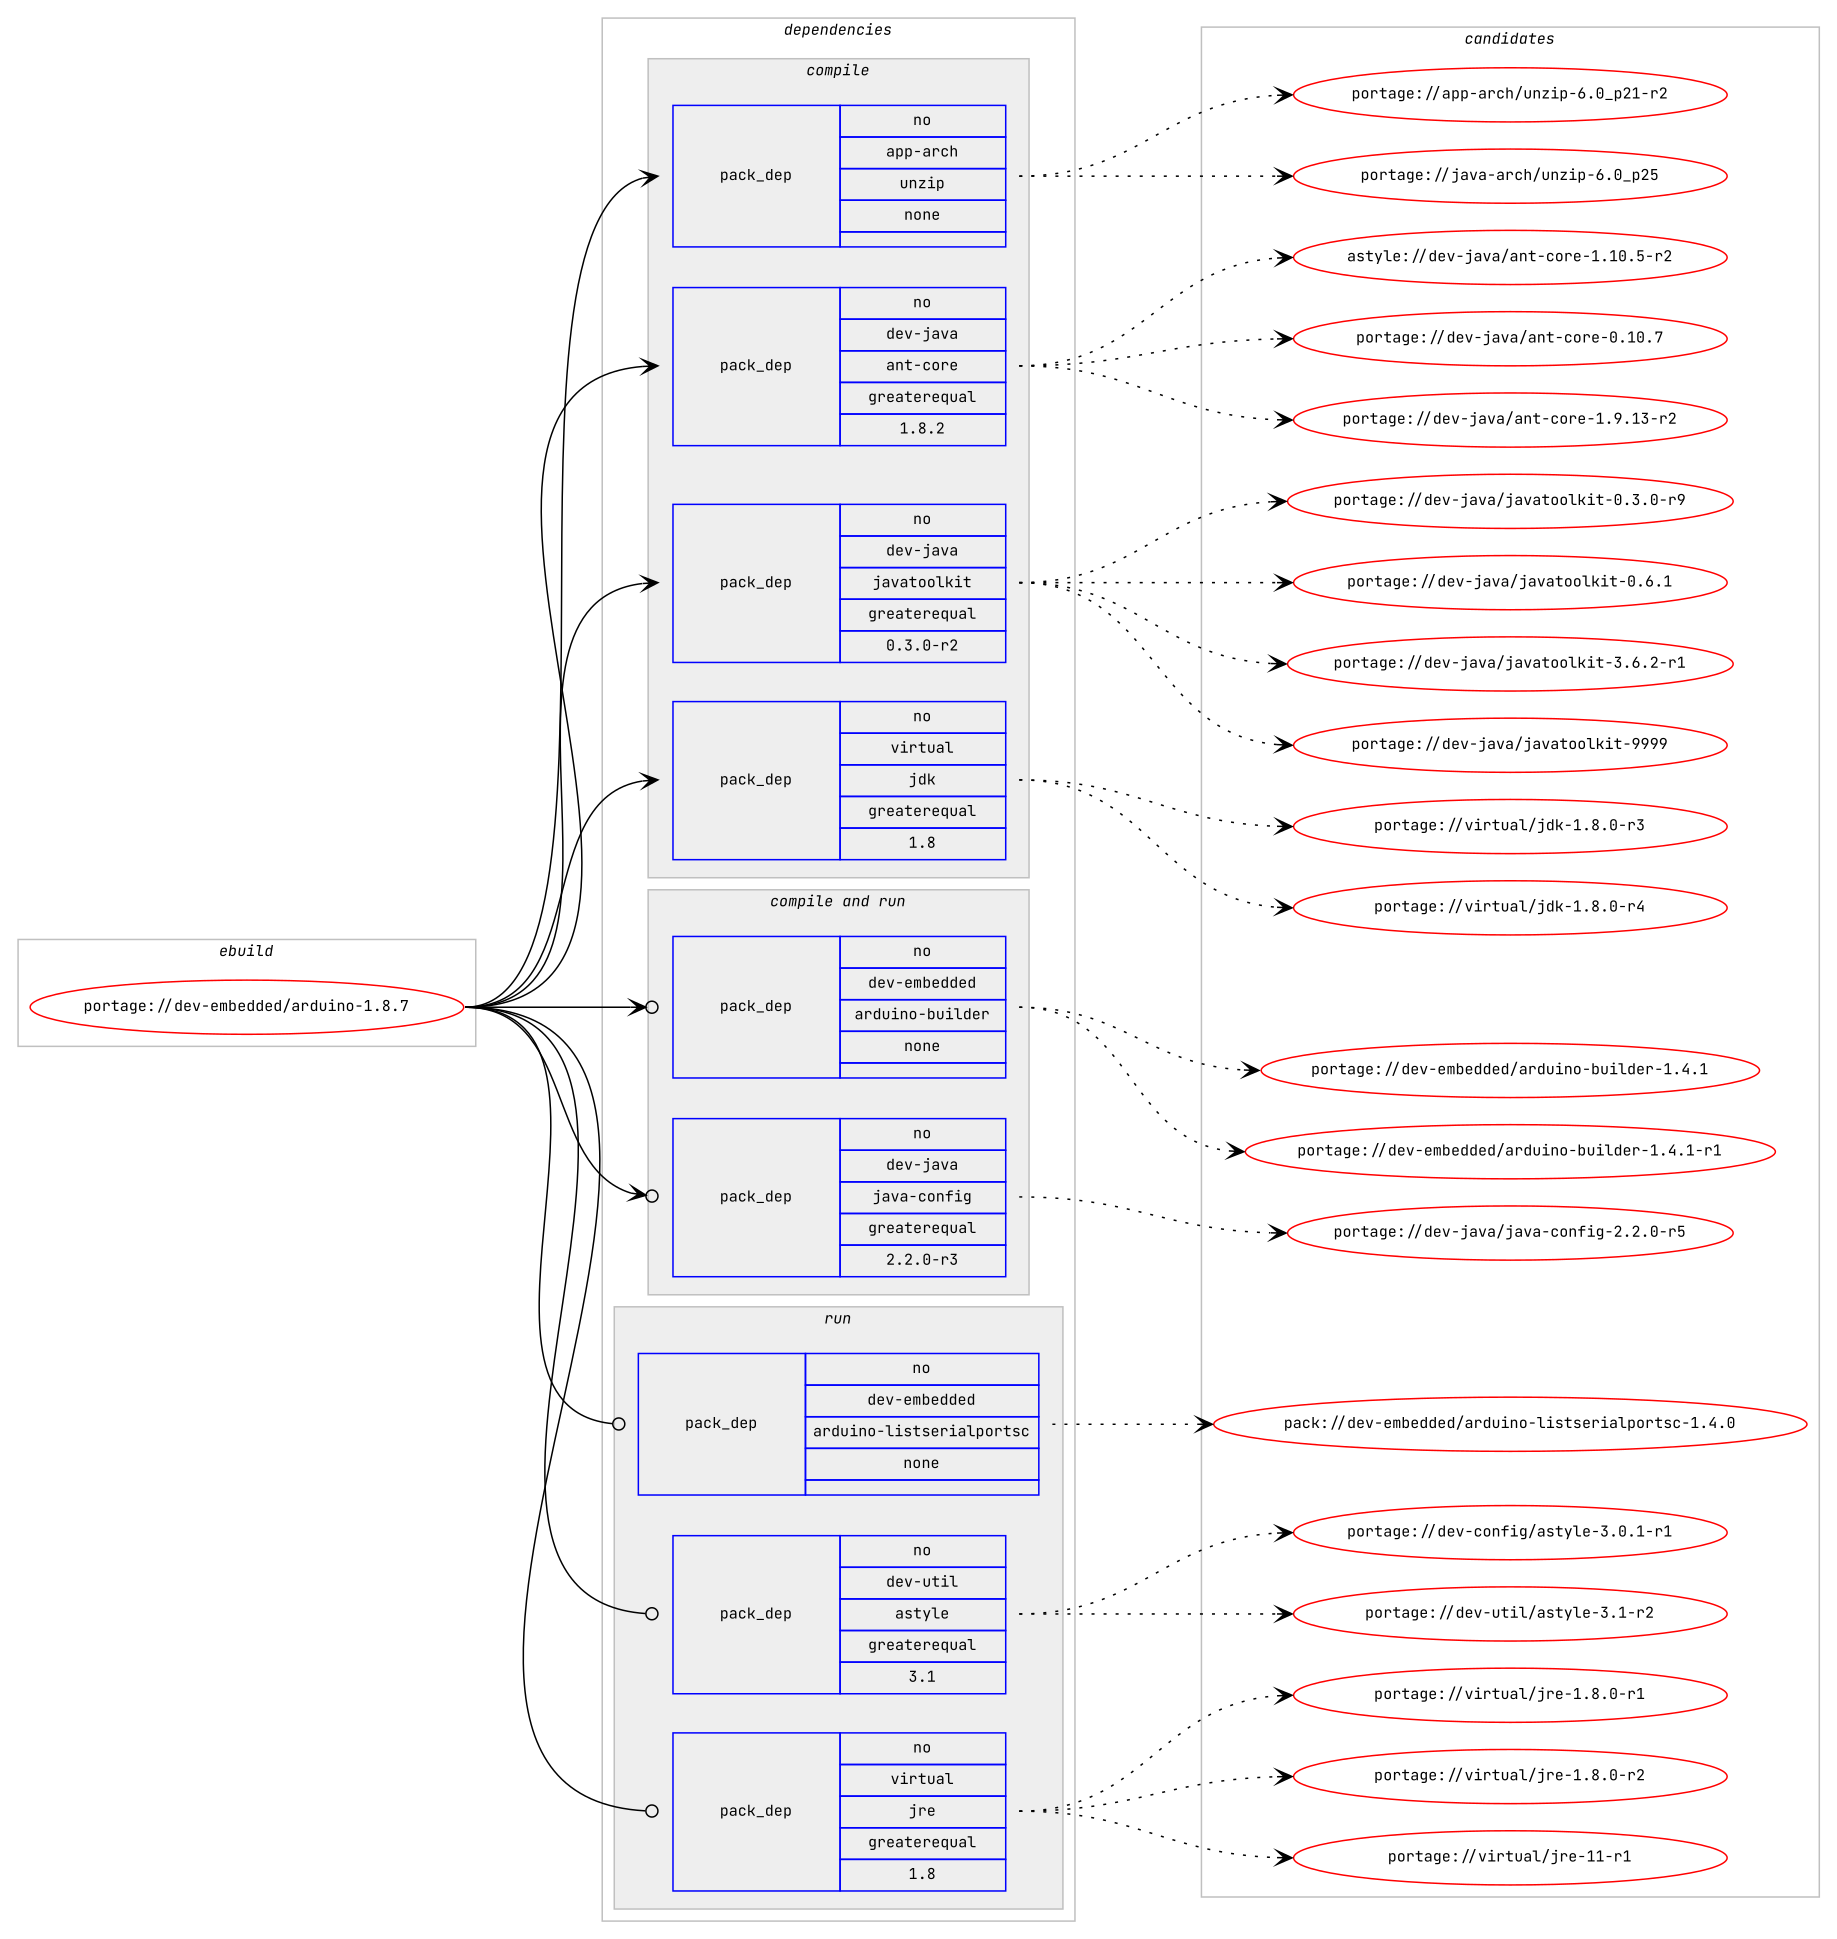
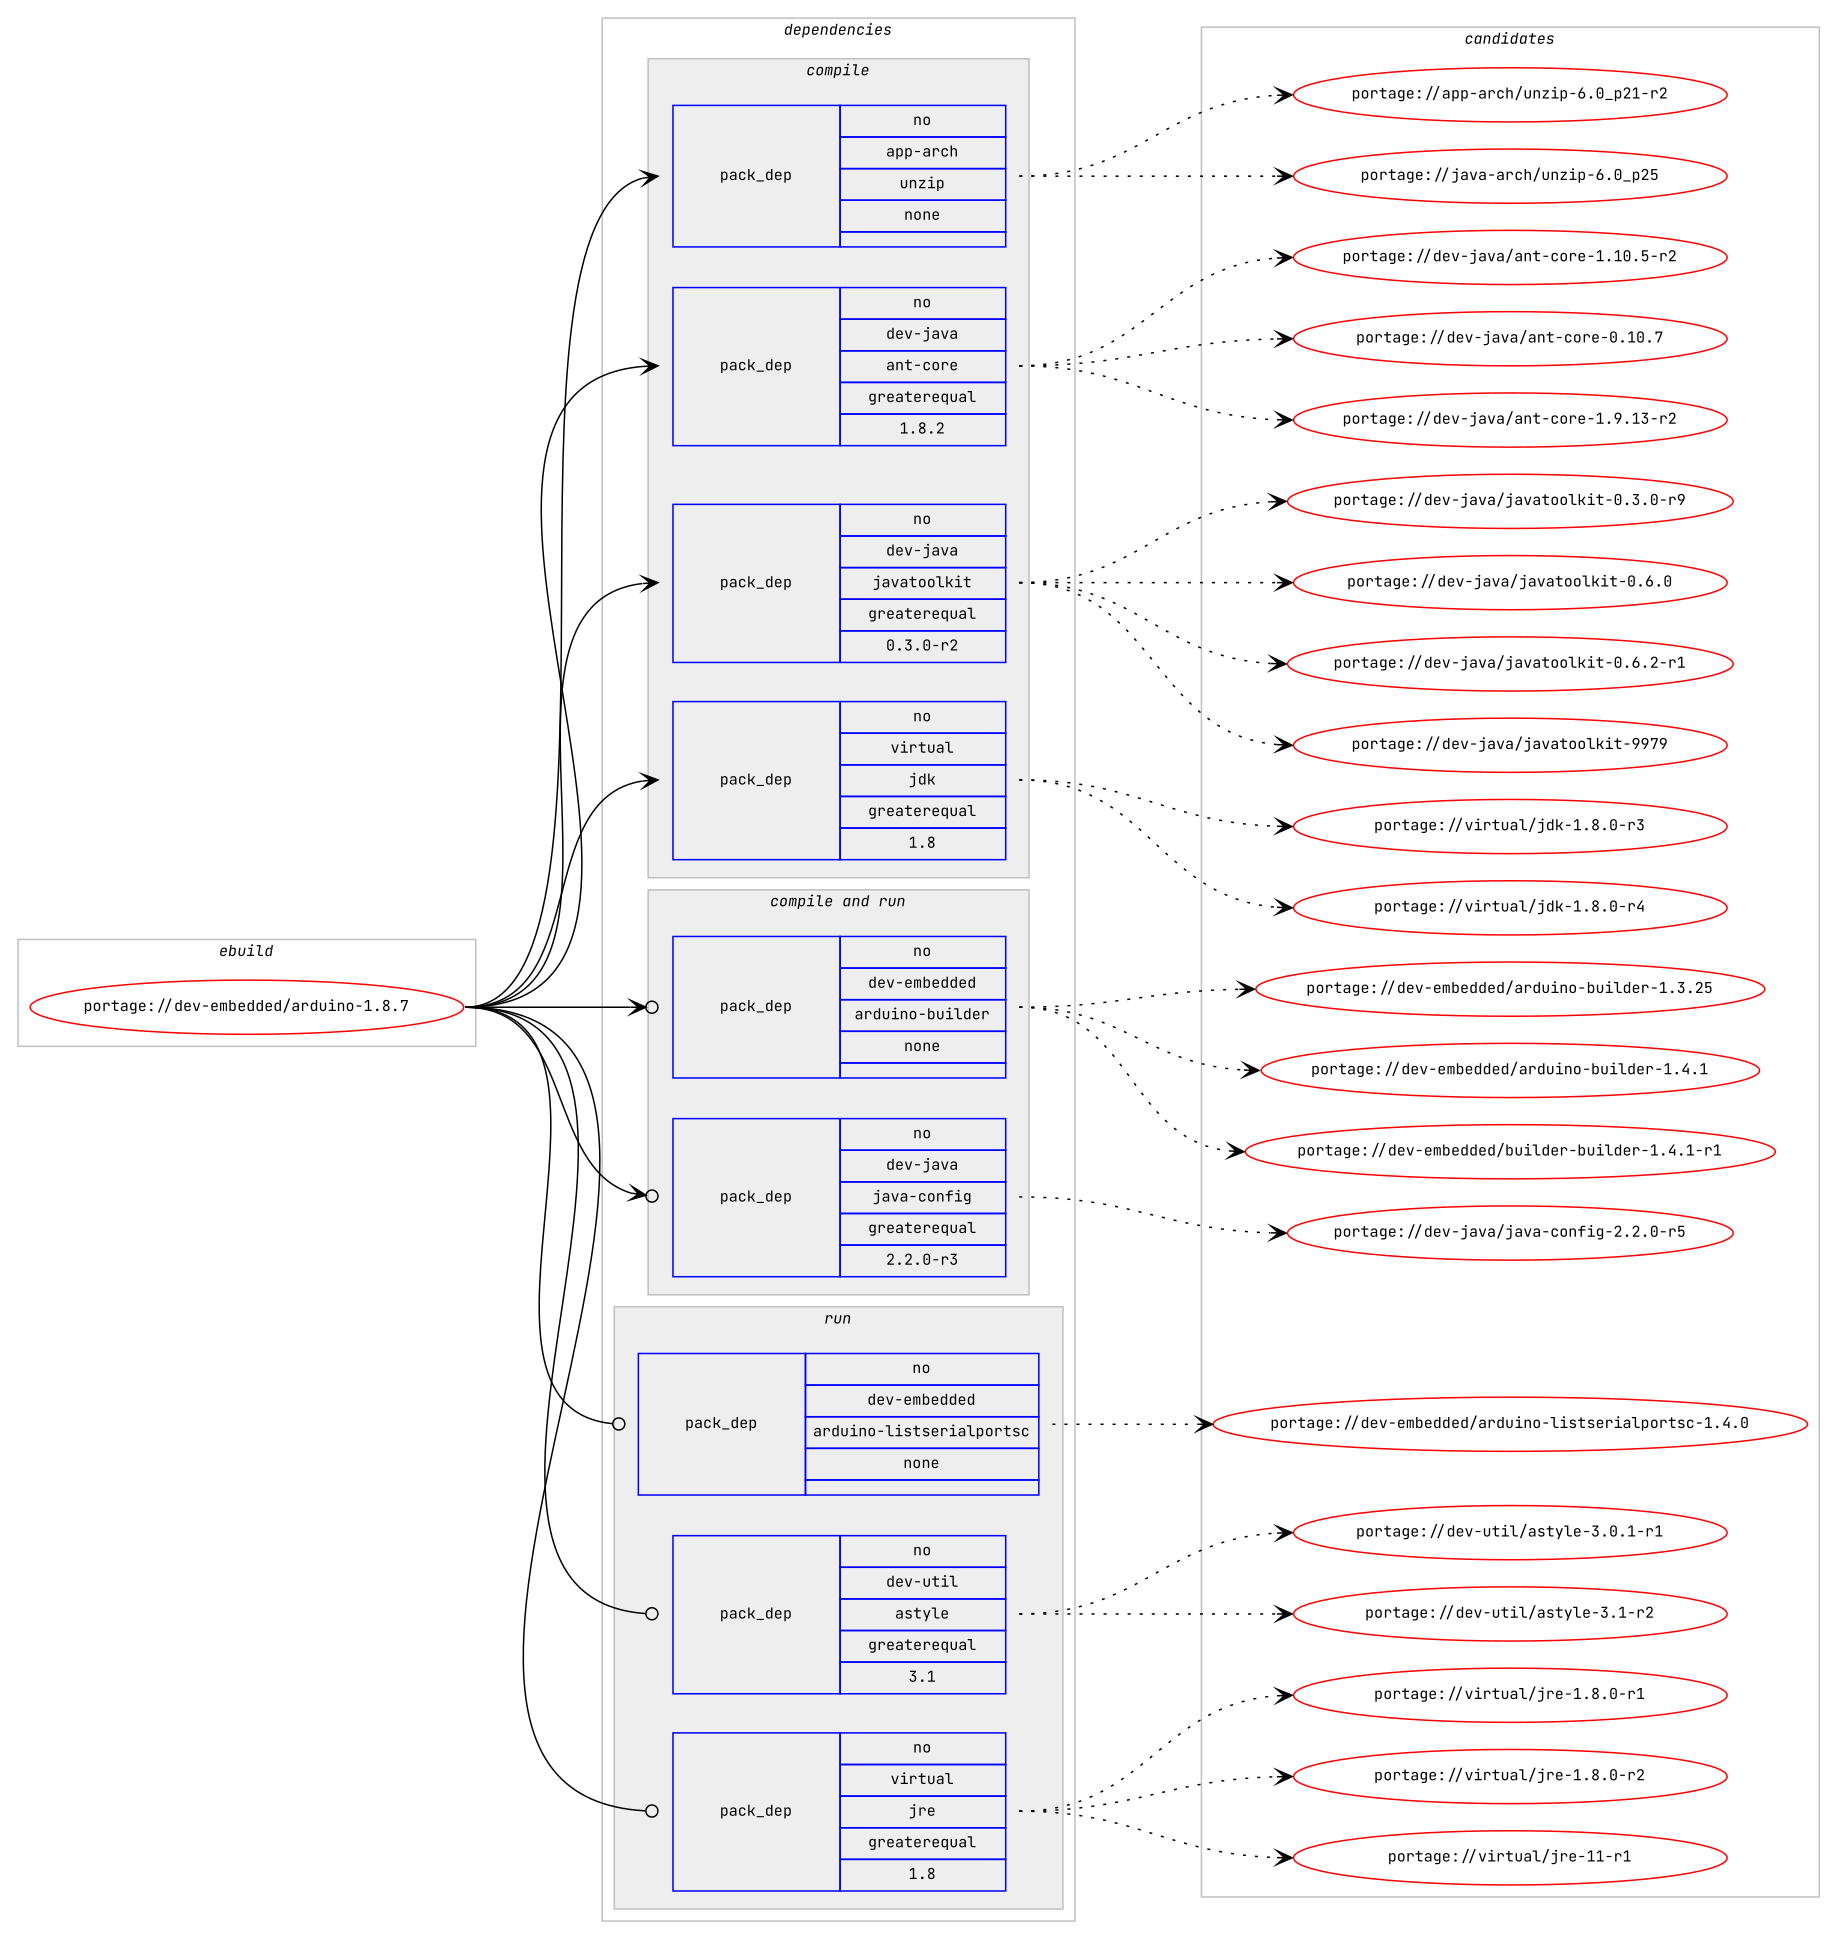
  digraph {
    compound=true
    concentrate=true
    fontname="JetBrains Mono"
    fontsize=10
    newrank=true
    rankdir=LR
    ranksep=1.5
    node [color=red fontname="JetBrains Mono" fontsize=10]
    edge [arrowhead=vee fontname="JetBrains Mono" headport=w style=dotted tailport=e weight=100]
    n1 [label="portage://dev-embedded/arduino-1.8.7" width=4]
    n2 [color=blue label=<<TABLE BORDER="0" CELLBORDER="1" CELLSPACING="0" CELLPADDING="4" WIDTH="220"><TR><TD ROWSPAN="6" CELLPADDING="30">pack_dep</TD></TR><TR><TD WIDTH="110">no</TD></TR><TR><TD>app-arch</TD></TR><TR><TD>unzip</TD></TR><TR><TD>none</TD></TR><TR><TD></TD></TR></TABLE>> shape=none]
    n3 [color=blue label=<<TABLE BORDER="0" CELLBORDER="1" CELLSPACING="0" CELLPADDING="4" WIDTH="220"><TR><TD ROWSPAN="6" CELLPADDING="30">pack_dep</TD></TR><TR><TD WIDTH="110">no</TD></TR><TR><TD>dev-java</TD></TR><TR><TD>ant-core</TD></TR><TR><TD>greaterequal</TD></TR><TR><TD>1.8.2</TD></TR></TABLE>> shape=none]
    n4 [color=blue label=<<TABLE BORDER="0" CELLBORDER="1" CELLSPACING="0" CELLPADDING="4" WIDTH="220"><TR><TD ROWSPAN="6" CELLPADDING="30">pack_dep</TD></TR><TR><TD WIDTH="110">no</TD></TR><TR><TD>dev-java</TD></TR><TR><TD>javatoolkit</TD></TR><TR><TD>greaterequal</TD></TR><TR><TD>0.3.0-r2</TD></TR></TABLE>> shape=none]
    n5 [color=blue label=<<TABLE BORDER="0" CELLBORDER="1" CELLSPACING="0" CELLPADDING="4" WIDTH="220"><TR><TD ROWSPAN="6" CELLPADDING="30">pack_dep</TD></TR><TR><TD WIDTH="110">no</TD></TR><TR><TD>virtual</TD></TR><TR><TD>jdk</TD></TR><TR><TD>greaterequal</TD></TR><TR><TD>1.8</TD></TR></TABLE>> shape=none]
    n6 [color=blue label=<<TABLE BORDER="0" CELLBORDER="1" CELLSPACING="0" CELLPADDING="4" WIDTH="220"><TR><TD ROWSPAN="6" CELLPADDING="30">pack_dep</TD></TR><TR><TD WIDTH="110">no</TD></TR><TR><TD>dev-embedded</TD></TR><TR><TD>arduino-builder</TD></TR><TR><TD>none</TD></TR><TR><TD></TD></TR></TABLE>> shape=none]
    n7 [color=blue label=<<TABLE BORDER="0" CELLBORDER="1" CELLSPACING="0" CELLPADDING="4" WIDTH="220"><TR><TD ROWSPAN="6" CELLPADDING="30">pack_dep</TD></TR><TR><TD WIDTH="110">no</TD></TR><TR><TD>dev-java</TD></TR><TR><TD>java-config</TD></TR><TR><TD>greaterequal</TD></TR><TR><TD>2.2.0-r3</TD></TR></TABLE>> shape=none]
    n8 [color=blue label=<<TABLE BORDER="0" CELLBORDER="1" CELLSPACING="0" CELLPADDING="4" WIDTH="220"><TR><TD ROWSPAN="6" CELLPADDING="30">pack_dep</TD></TR><TR><TD WIDTH="110">no</TD></TR><TR><TD>dev-embedded</TD></TR><TR><TD>arduino-listserialportsc</TD></TR><TR><TD>none</TD></TR><TR><TD></TD></TR></TABLE>> shape=none]
    n9 [color=blue label=<<TABLE BORDER="0" CELLBORDER="1" CELLSPACING="0" CELLPADDING="4" WIDTH="220"><TR><TD ROWSPAN="6" CELLPADDING="30">pack_dep</TD></TR><TR><TD WIDTH="110">no</TD></TR><TR><TD>dev-util</TD></TR><TR><TD>astyle</TD></TR><TR><TD>greaterequal</TD></TR><TR><TD>3.1</TD></TR></TABLE>> shape=none]
    n10 [color=blue label=<<TABLE BORDER="0" CELLBORDER="1" CELLSPACING="0" CELLPADDING="4" WIDTH="220"><TR><TD ROWSPAN="6" CELLPADDING="30">pack_dep</TD></TR><TR><TD WIDTH="110">no</TD></TR><TR><TD>virtual</TD></TR><TR><TD>jre</TD></TR><TR><TD>greaterequal</TD></TR><TR><TD>1.8</TD></TR></TABLE>> shape=none]
    n11 [label="portage://app-arch/unzip-6.0_p21-r2" width=4]
    n12 [label="portage://java-arch/unzip-6.0_p25" width=4]
-   n13 [label="astyle://dev-java/ant-core-1.10.5-r2" width=4]
+   n13 [label="portage://dev-java/ant-core-1.10.5-r2" width=4]
    n14 [label="portage://dev-java/ant-core-0.10.7" width=4]
    n15 [label="portage://dev-java/ant-core-1.9.13-r2" width=4]
    n16 [label="portage://dev-java/javatoolkit-0.3.0-r9" width=4]
-   n17 [label="portage://dev-java/javatoolkit-0.6.1" width=4]
-   n18 [label="portage://dev-java/javatoolkit-3.6.2-r1" width=4]
-   n19 [label="portage://dev-java/javatoolkit-9999" width=4]
+   n17 [label="portage://dev-java/javatoolkit-0.6.0" width=4]
+   n18 [label="portage://dev-java/javatoolkit-0.6.2-r1" width=4]
+   n19 [label="portage://dev-java/javatoolkit-9979" width=4]
    n20 [label="portage://virtual/jdk-1.8.0-r3" width=4]
    n21 [label="portage://virtual/jdk-1.8.0-r4" width=4]
+   n22 [label="portage://dev-embedded/arduino-builder-1.3.25" width=4]
    n23 [label="portage://dev-embedded/arduino-builder-1.4.1" width=4]
-   n24 [label="portage://dev-embedded/arduino-builder-1.4.1-r1" width=4]
+   n24 [label="portage://dev-embedded/builder-builder-1.4.1-r1" width=4]
    n25 [label="portage://dev-java/java-config-2.2.0-r5" width=4]
-   n26 [label="pack://dev-embedded/arduino-listserialportsc-1.4.0" width=4]
-   n27 [label="portage://dev-config/astyle-3.0.1-r1" width=4]
+   n26 [label="portage://dev-embedded/arduino-listserialportsc-1.4.0" width=4]
+   n27 [label="portage://dev-util/astyle-3.0.1-r1" width=4]
    n28 [label="portage://dev-util/astyle-3.1-r2" width=4]
    n29 [label="portage://virtual/jre-1.8.0-r1" width=4]
    n30 [label="portage://virtual/jre-1.8.0-r2" width=4]
    n31 [label="portage://virtual/jre-11-r1" width=4]
    subgraph cluster_1 {
      color=gray
      label=<<i>ebuild</i>>
      rank=same
      n1
    }
    subgraph cluster_2 {
      color=gray
      label=<<i>dependencies</i>>
      subgraph cluster_3 {
        color=gray
        fillcolor="#eeeeee"
        label=<<i>compile</i>>
        style=filled
        subgraph sub_4 {
          color=gray
          fillcolor="#eeeeee"
          label=<<i>compile</i>>
          style=filled
          n2
        }
        subgraph sub_5 {
          color=gray
          fillcolor="#eeeeee"
          label=<<i>compile</i>>
          style=filled
          n3
        }
        subgraph sub_6 {
          color=gray
          fillcolor="#eeeeee"
          label=<<i>compile</i>>
          style=filled
          n4
        }
        subgraph sub_7 {
          color=gray
          fillcolor="#eeeeee"
          label=<<i>compile</i>>
          style=filled
          n5
        }
      }
      subgraph cluster_8 {
        color=gray
        fillcolor="#eeeeee"
        label=<<i>compile and run</i>>
        style=filled
        subgraph sub_9 {
          color=gray
          fillcolor="#eeeeee"
          label=<<i>compile and run</i>>
          style=filled
          n6
        }
        subgraph sub_10 {
          color=gray
          fillcolor="#eeeeee"
          label=<<i>compile and run</i>>
          style=filled
          n7
        }
      }
      subgraph cluster_11 {
        color=gray
        fillcolor="#eeeeee"
        label=<<i>run</i>>
        style=filled
        subgraph sub_12 {
          color=gray
          fillcolor="#eeeeee"
          label=<<i>run</i>>
          style=filled
          n8
        }
        subgraph sub_13 {
          color=gray
          fillcolor="#eeeeee"
          label=<<i>run</i>>
          style=filled
          n9
        }
        subgraph sub_14 {
          color=gray
          fillcolor="#eeeeee"
          label=<<i>run</i>>
          style=filled
          n10
        }
      }
    }
    subgraph cluster_15 {
      color=gray
      label=<<i>candidates</i>>
      rank=same
      subgraph sub_16 {
        color=black
        label=<<i>candidates</i>>
        nodesep=1
        rank=same
        n11
        n12
      }
      subgraph sub_17 {
        color=black
        label=<<i>candidates</i>>
        nodesep=1
        rank=same
        n13
        n14
        n15
      }
      subgraph sub_18 {
        color=black
        label=<<i>candidates</i>>
        nodesep=1
        rank=same
        n16
        n17
        n18
        n19
      }
      subgraph sub_19 {
        color=black
        label=<<i>candidates</i>>
        nodesep=1
        rank=same
        n20
        n21
      }
      subgraph sub_20 {
        color=black
        label=<<i>candidates</i>>
        nodesep=1
        rank=same
+       n22
        n23
        n24
      }
      subgraph sub_21 {
        color=black
        label=<<i>candidates</i>>
        nodesep=1
        rank=same
        n25
      }
      subgraph sub_22 {
        color=black
        label=<<i>candidates</i>>
        nodesep=1
        rank=same
        n26
      }
      subgraph sub_23 {
        color=black
        label=<<i>candidates</i>>
        nodesep=1
        rank=same
        n27
        n28
      }
      subgraph sub_24 {
        color=black
        label=<<i>candidates</i>>
        nodesep=1
        rank=same
        n29
        n30
        n31
      }
    }
    n1 -> n2 [style=solid weight=20]
    n1 -> n3 [style=solid weight=20]
    n1 -> n4 [style=solid weight=20]
    n1 -> n5 [style=solid weight=20]
    n1 -> n6 [arrowhead=odotvee style=solid weight=20]
    n1 -> n7 [arrowhead=odotvee style=solid weight=20]
    n1 -> n8 [arrowhead=odot style=solid weight=20]
    n1 -> n9 [arrowhead=odot style=solid weight=20]
    n1 -> n10 [arrowhead=odot style=solid weight=20]
    n2 -> n11
    n2 -> n12
    n3 -> n13
    n3 -> n14
    n3 -> n15
    n4 -> n16
    n4 -> n17
    n4 -> n18
    n4 -> n19
    n5 -> n20
    n5 -> n21
+   n6 -> n22
    n6 -> n23
    n6 -> n24
    n7 -> n25
    n8 -> n26
    n9 -> n27
    n9 -> n28
    n10 -> n29
    n10 -> n30
    n10 -> n31
  }
